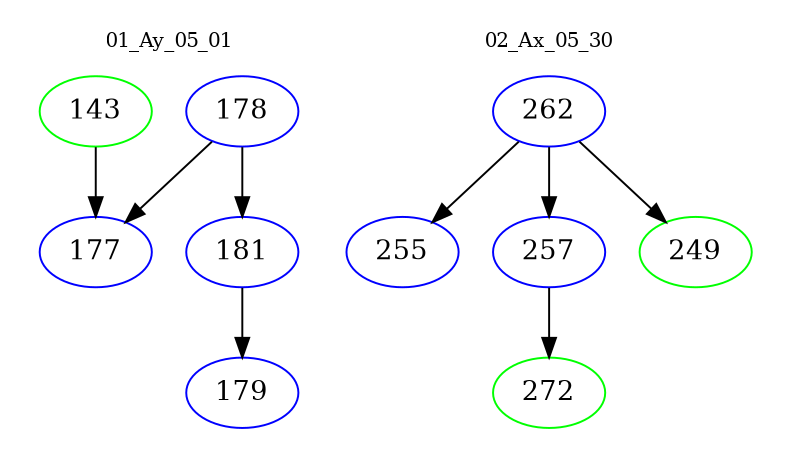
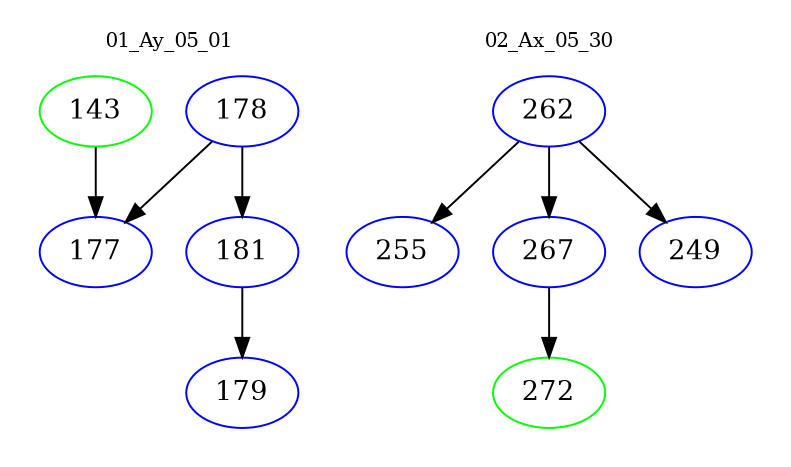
  digraph {
    node [color=blue]
    edge [color=black]
    n1 [label=178]
    n2 [label=177]
    n3 [label=181]
    n4 [color=green label=143]
    n5 [label=179]
    n6 [label=262]
    n7 [label=255]
-   n8 [label=257]
-   n9 [color=green label=249]
+   n8 [label=267]
+   n9 [label=249]
    n10 [color=green label=272]
    subgraph cluster_1 {
      color=white
      fontsize=10
      label="01_Ay_05_01"
      n1
      n2
      n3
      n4
      n5
    }
    subgraph cluster_2 {
      color=white
      fontsize=10
      label="02_Ax_05_30"
      n6
      n7
      n8
      n9
      n10
    }
    n1 -> n2
    n1 -> n3
    n3 -> n5
    n4 -> n2
    n6 -> n7
    n6 -> n8
    n6 -> n9
    n8 -> n10
  }
